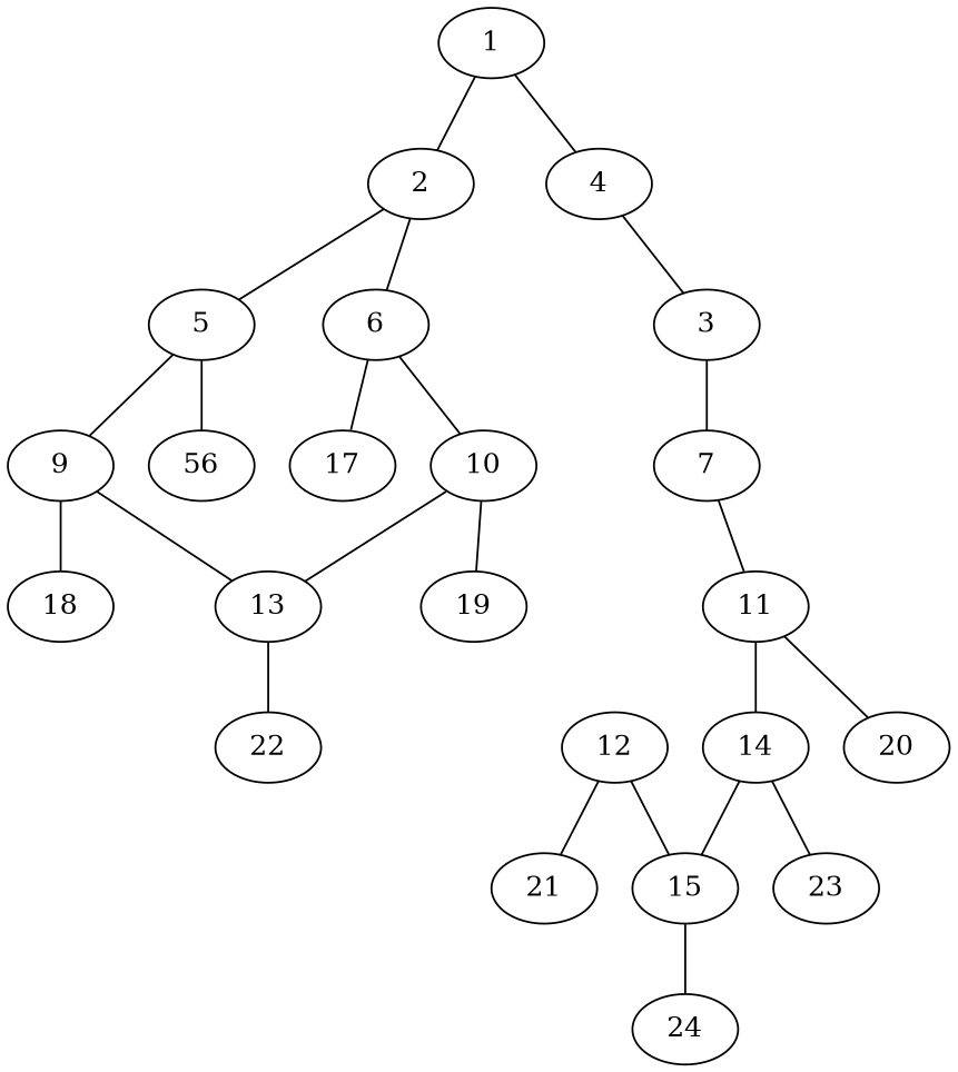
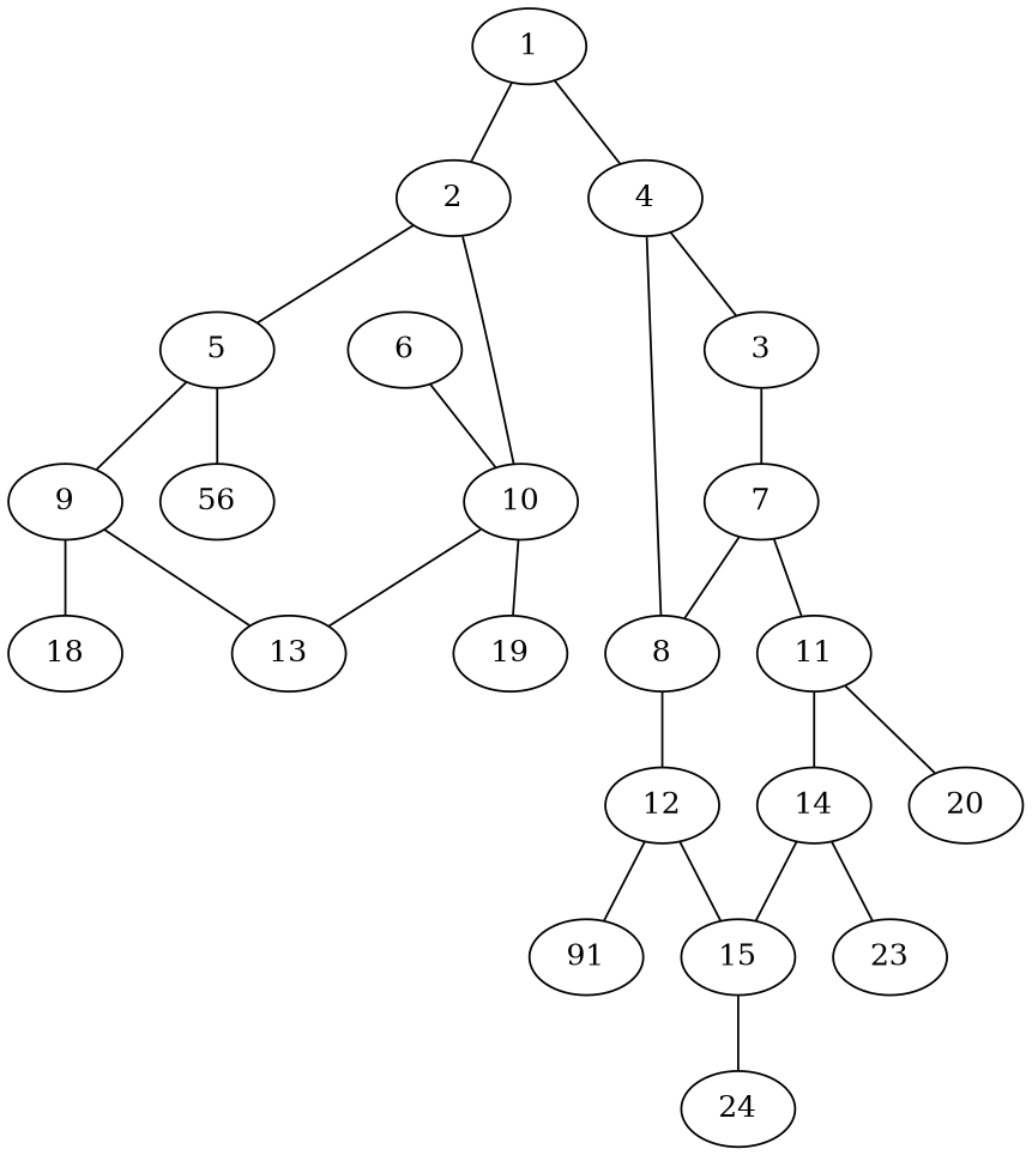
  graph {
    node [chem=C]
    edge [valence=1]
    1
    2
    4 [chem=O]
    5
    6
    3 [chem=N]
    7
+   8
    9
    n10 [chem=H label=56]
    10
-   17 [chem=H]
    11
    12
    13
    18 [chem=H]
    19 [chem=H]
    14
    20 [chem=H]
    15
-   21 [chem=H]
-   22 [chem=H]
+   21 [chem=H label=91]
    23 [chem=H]
    24 [chem=H]
    1 -- 2
    1 -- 4
    2 -- 5 [valence=2]
-   2 -- 6
+   2 -- 10
    4 -- 3 [valence=2]
+   4 -- 8
    5 -- 9
    5 -- n10
    6 -- 10 [valence=2]
-   6 -- 17
    3 -- 7
+   7 -- 8 [valence=2]
    7 -- 11
+   8 -- 12
    9 -- 13 [valence=2]
    9 -- 18
    10 -- 13
    10 -- 19
    11 -- 14 [valence=2]
    11 -- 20
    12 -- 15 [valence=2]
    12 -- 21
-   13 -- 22
    14 -- 15
    14 -- 23
    15 -- 24
  }
